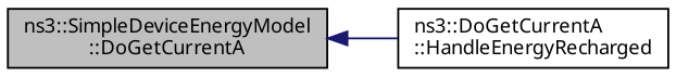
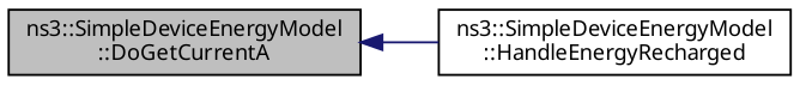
  digraph {
    rankdir=LR
    fontname="Noto Sans"
    node [color=black fontname="Noto Sans" fontsize=10 shape=record style=filled]
    n1 [fillcolor=grey75 fontcolor=black height=0.2 label="ns3::SimpleDeviceEnergyModel\l::DoGetCurrentA" width=0.4]
-   n2 [fillcolor=white height=0.2 label="ns3::DoGetCurrentA\l::HandleEnergyRecharged" width=0.4]
+   n2 [fillcolor=white height=0.2 label="ns3::SimpleDeviceEnergyModel\l::HandleEnergyRecharged" width=0.4]
    n1 -> n2 [color=midnightblue dir=back fontname="Noto Sans" fontsize=10 labelfontname=Helvetica labelfontsize=10 style=solid]
  }
